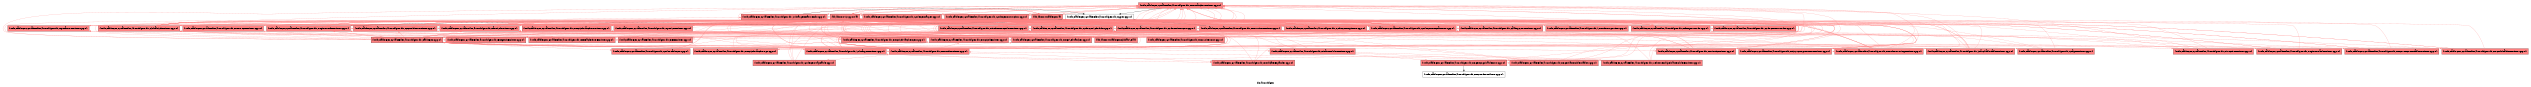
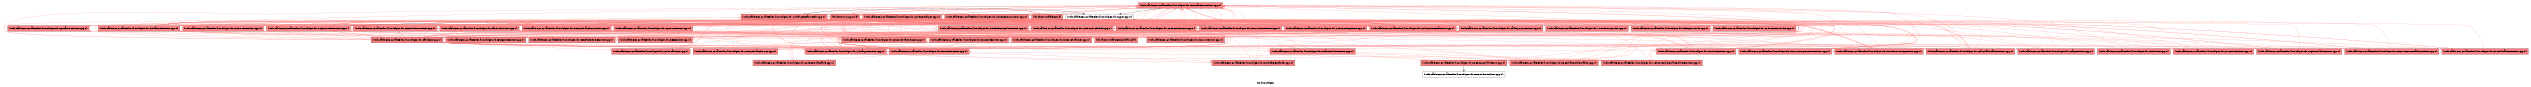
  digraph {
    label="bin/llvm-tblgen"
    node [fillcolor="1.000000 0.5 1" group=1 shape=box style=filled]
    edge [color="1.000000 0.5 1"]
    n1 [label="{utils/TableGen/CMakeFiles/llvm-tblgen.dir/AsmMatcherEmitter.cpp.o}"]
    n2 [label="{utils/TableGen/CMakeFiles/llvm-tblgen.dir/CodeGenInstruction.cpp.o}"]
    n3 [label="{utils/TableGen/CMakeFiles/llvm-tblgen.dir/CodeGenTarget.cpp.o}"]
    n4 [label="{utils/TableGen/CMakeFiles/llvm-tblgen.dir/SubtargetFeatureInfo.cpp.o}"]
    n5 [group=0 label="{utils/TableGen/CMakeFiles/llvm-tblgen.dir/Types.cpp.o}" fillcolor="" style=""]
    n6 [label="{lib/libLLVMSupport.a}"]
    n7 [label="{lib/libLLVMTableGen.a}"]
    n8 [label="{utils/TableGen/CMakeFiles/llvm-tblgen.dir/CodeEmitterGen.cpp.o}"]
    n9 [label="{utils/TableGen/CMakeFiles/llvm-tblgen.dir/CodeGenDAGPatterns.cpp.o}"]
    n10 [label="{utils/TableGen/CMakeFiles/llvm-tblgen.dir/CodeGenRegisters.cpp.o}"]
    n11 [label="{utils/TableGen/CMakeFiles/llvm-tblgen.dir/CallingConvEmitter.cpp.o}"]
    n12 [label="{utils/TableGen/CMakeFiles/llvm-tblgen.dir/CodeGenHwModes.cpp.o}"]
    n13 [label="{utils/TableGen/CMakeFiles/llvm-tblgen.dir/CodeGenSchedule.cpp.o}"]
    n14 [label="{utils/TableGen/CMakeFiles/llvm-tblgen.dir/InfoByHwMode.cpp.o}"]
    n15 [label="{utils/TableGen/CMakeFiles/llvm-tblgen.dir/SDNodeProperties.cpp.o}"]
    n16 [label="{utils/TableGen/CMakeFiles/llvm-tblgen.dir/AsmWriterEmitter.cpp.o}"]
    n17 [label="{utils/TableGen/CMakeFiles/llvm-tblgen.dir/DAGISelMatcherEmitter.cpp.o}"]
    n18 [label="{utils/TableGen/CMakeFiles/llvm-tblgen.dir/GlobalISelEmitter.cpp.o}"]
    n19 [label="{utils/TableGen/CMakeFiles/llvm-tblgen.dir/OptParserEmitter.cpp.o}"]
    n20 [label="{utils/TableGen/CMakeFiles/llvm-tblgen.dir/RegisterInfoEmitter.cpp.o}"]
    n21 [label="{utils/TableGen/CMakeFiles/llvm-tblgen.dir/InstrDocsEmitter.cpp.o}"]
    n22 [label="{utils/TableGen/CMakeFiles/llvm-tblgen.dir/FastISelEmitter.cpp.o}"]
    n23 [label="{utils/TableGen/CMakeFiles/llvm-tblgen.dir/GICombinerEmitter.cpp.o}"]
    n24 [label="{utils/TableGen/CMakeFiles/llvm-tblgen.dir/OptRSTEmitter.cpp.o}"]
    n25 [label="{utils/TableGen/CMakeFiles/llvm-tblgen.dir/FixedLenDecoderEmitter.cpp.o}"]
    n26 [label="{utils/TableGen/CMakeFiles/llvm-tblgen.dir/AsmWriterInst.cpp.o}"]
    n27 [label="{utils/TableGen/CMakeFiles/llvm-tblgen.dir/TableGen.cpp.o}"]
    n28 [label="{utils/TableGen/CMakeFiles/llvm-tblgen.dir/DAGISelMatcher.cpp.o}"]
    n29 [label="{utils/TableGen/CMakeFiles/llvm-tblgen.dir/DAGISelEmitter.cpp.o}"]
    n30 [label="{utils/TableGen/CMakeFiles/llvm-tblgen.dir/DAGISelMatcherGen.cpp.o}"]
    n31 [label="{utils/TableGen/CMakeFiles/llvm-tblgen.dir/DFAPacketizerEmitter.cpp.o}"]
    n32 [label="{lib/libLLVMTableGenGlobalISel.a}"]
    n33 [label="{utils/TableGen/CMakeFiles/llvm-tblgen.dir/DFAEmitter.cpp.o}"]
    n34 [label="{utils/TableGen/CMakeFiles/llvm-tblgen.dir/ExegesisEmitter.cpp.o}"]
+   n35 [label="{utils/TableGen/CMakeFiles/llvm-tblgen.dir/Attributes.cpp.o}"]
    n36 [label="{utils/TableGen/CMakeFiles/llvm-tblgen.dir/CodeBeadsGen.cpp.o}"]
    n37 [label="{utils/TableGen/CMakeFiles/llvm-tblgen.dir/DirectiveEmitter.cpp.o}"]
    n38 [label="{utils/TableGen/CMakeFiles/llvm-tblgen.dir/DisassemblerEmitter.cpp.o}"]
    n39 [label="{utils/TableGen/CMakeFiles/llvm-tblgen.dir/InstrInfoEmitter.cpp.o}"]
    n40 [label="{utils/TableGen/CMakeFiles/llvm-tblgen.dir/IntrinsicEmitter.cpp.o}"]
    n41 [label="{utils/TableGen/CMakeFiles/llvm-tblgen.dir/PseudoLoweringEmitter.cpp.o}"]
    n42 [label="{utils/TableGen/CMakeFiles/llvm-tblgen.dir/RISCVCompressInstEmitter.cpp.o}"]
    n43 [label="{utils/TableGen/CMakeFiles/llvm-tblgen.dir/RegisterBankEmitter.cpp.o}"]
    n44 [label="{utils/TableGen/CMakeFiles/llvm-tblgen.dir/SearchableTableEmitter.cpp.o}"]
    n45 [label="{utils/TableGen/CMakeFiles/llvm-tblgen.dir/SubtargetEmitter.cpp.o}"]
    n46 [label="{utils/TableGen/CMakeFiles/llvm-tblgen.dir/X86EVEX2VEXTablesEmitter.cpp.o}"]
    n47 [label="{utils/TableGen/CMakeFiles/llvm-tblgen.dir/X86FoldTablesEmitter.cpp.o}"]
    n48 [label="{utils/TableGen/CMakeFiles/llvm-tblgen.dir/CTagsEmitter.cpp.o}"]
    n49 [label="{utils/TableGen/CMakeFiles/llvm-tblgen.dir/DAGISelMatcherOpt.cpp.o}"]
    n50 [label="{utils/TableGen/CMakeFiles/llvm-tblgen.dir/X86DisassemblerTables.cpp.o}"]
    n51 [label="{utils/TableGen/CMakeFiles/llvm-tblgen.dir/X86RecognizableInstr.cpp.o}"]
    n52 [label="{utils/TableGen/CMakeFiles/llvm-tblgen.dir/WebAssemblyDisassemblerEmitter.cpp.o}"]
    n53 [label="{utils/TableGen/CMakeFiles/llvm-tblgen.dir/CodeGenMapTable.cpp.o}"]
    n54 [label="{utils/TableGen/CMakeFiles/llvm-tblgen.dir/PredicateExpander.cpp.o}"]
    n55 [group=0 label="{utils/TableGen/CMakeFiles/llvm-tblgen.dir/X86ModRMFilters.cpp.o}" fillcolor="" style=""]
    subgraph sub_1 {
      rank=same
      n1
    }
    subgraph sub_2 {
      rank=same
      n2
      n3
      n4
      n5
      n6
      n7
    }
    subgraph sub_3 {
      rank=same
      n8
      n9
      n10
      n11
      n12
      n13
      n14
      n15
      n16
      n17
      n18
      n19
      n20
      n21
      n22
      n23
      n24
      n25
    }
    subgraph sub_4 {
      rank=same
      n26
      n27
      n28
      n29
      n30
      n31
      n32
      n33
      n34
    }
    subgraph sub_5 {
      rank=same
+     n35
      n36
      n37
      n38
      n39
      n40
      n41
      n42
      n43
      n44
      n45
      n46
      n47
      n48
      n49
    }
    subgraph sub_6 {
      rank=same
      n50
      n51
      n52
      n53
      n54
    }
    n1 -> n2
    n1 -> n3
    n1 -> n4
    n1 -> n5 [color=""]
    n1 -> n6
    n1 -> n7
    n2 -> n1
    n2 -> n3
    n2 -> n6
    n2 -> n7
    n2 -> n8
    n2 -> n9
    n2 -> n10
    n3 -> n1
    n3 -> n2
    n3 -> n6
    n3 -> n7
    n3 -> n8
    n3 -> n9
    n3 -> n10
    n3 -> n11
    n3 -> n12
    n3 -> n13
    n3 -> n14
    n3 -> n15
    n4 -> n5 [color=""]
    n4 -> n6
    n4 -> n7
    n4 -> n16
    n6 -> n1
    n6 -> n3
    n6 -> n8
    n6 -> n9
    n6 -> n10
    n6 -> n16
    n6 -> n17
    n6 -> n18
    n6 -> n19
    n6 -> n20
    n6 -> n21
    n7 -> n1
    n7 -> n2
    n7 -> n6
    n7 -> n8
    n7 -> n9
    n7 -> n10
    n7 -> n16
    n7 -> n17
    n7 -> n18
    n7 -> n20
    n7 -> n22
    n7 -> n23
    n7 -> n24
    n7 -> n25
    n8 -> n1
    n8 -> n2
    n8 -> n3
    n8 -> n4
    n8 -> n5 [color=""]
    n8 -> n6
    n8 -> n7
    n8 -> n14
    n8 -> n16
    n9 -> n1
    n9 -> n2
    n9 -> n3
    n9 -> n6
    n9 -> n7
    n9 -> n8
    n9 -> n10
    n9 -> n11
    n9 -> n14
    n9 -> n15
    n9 -> n16
    n10 -> n1
    n10 -> n6
    n10 -> n7
    n10 -> n8
    n10 -> n9
    n10 -> n14
    n10 -> n16
    n11 -> n1
    n11 -> n3
    n11 -> n6
    n11 -> n7
    n12 -> n1
    n12 -> n6
    n12 -> n7
    n13 -> n1
    n13 -> n3
    n13 -> n6
    n13 -> n7
    n13 -> n8
    n13 -> n9
    n13 -> n10
    n13 -> n11
    n13 -> n16
    n14 -> n3
    n14 -> n6
    n14 -> n7
    n14 -> n12
    n15 -> n7
    n16 -> n1
    n16 -> n2
    n16 -> n3
    n16 -> n5 [color=""]
    n16 -> n6
    n16 -> n7
    n16 -> n10
    n16 -> n26
    n16 -> n27
    n17 -> n1
    n17 -> n3
    n17 -> n6
    n17 -> n7
    n17 -> n9
    n17 -> n12
    n17 -> n13
    n17 -> n16
    n17 -> n28
    n18 -> n1
    n18 -> n2
    n18 -> n3
    n18 -> n4
    n18 -> n6
    n18 -> n7
    n18 -> n8
    n18 -> n9
    n18 -> n10
    n18 -> n11
    n18 -> n12
    n18 -> n13
    n18 -> n16
    n18 -> n17
    n18 -> n23
    n18 -> n29
    n18 -> n30
    n19 -> n1
    n19 -> n6
    n19 -> n7
    n20 -> n1
    n20 -> n3
    n20 -> n5 [color=""]
    n20 -> n6
    n20 -> n7
    n20 -> n9
    n20 -> n10
    n20 -> n16
    n20 -> n17
    n20 -> n23
    n20 -> n27
    n20 -> n31
    n21 -> n2
    n21 -> n3
    n21 -> n6
    n21 -> n7
    n21 -> n9
    n21 -> n29
    n22 -> n1
    n22 -> n3
    n22 -> n6
    n22 -> n7
    n22 -> n8
    n22 -> n9
    n22 -> n10
    n22 -> n16
    n22 -> n29
    n23 -> n1
    n23 -> n2
    n23 -> n3
    n23 -> n6
    n23 -> n7
    n23 -> n8
    n23 -> n9
    n23 -> n10
    n23 -> n17
    n23 -> n22
    n23 -> n32
    n24 -> n1
    n24 -> n6
    n24 -> n7
    n25 -> n1
    n25 -> n2
    n25 -> n3
    n25 -> n6
    n25 -> n7
    n25 -> n8
    n25 -> n9
    n25 -> n10
    n25 -> n11
    n25 -> n13
    n25 -> n14
    n25 -> n16
    n25 -> n33
    n25 -> n34
    n26 -> n1
    n26 -> n2
    n26 -> n7
    n27 -> n1
    n27 -> n3
    n27 -> n6
    n27 -> n7
    n27 -> n8
    n27 -> n11
    n27 -> n16
    n27 -> n17
    n27 -> n18
    n27 -> n19
    n27 -> n20
    n27 -> n21
    n27 -> n22
    n27 -> n23
    n27 -> n24
    n27 -> n29
    n27 -> n31
    n27 -> n33
    n27 -> n34
    n27 -> n36
    n27 -> n37
    n27 -> n38
    n27 -> n39
    n27 -> n40
    n27 -> n41
    n27 -> n42
    n27 -> n43
    n27 -> n44
    n27 -> n45
    n27 -> n46
    n27 -> n47
    n27 -> n48
    n28 -> n3
    n28 -> n6
    n28 -> n9
    n28 -> n10
    n29 -> n3
    n29 -> n6
    n29 -> n7
    n29 -> n8
    n29 -> n9
    n29 -> n17
    n29 -> n28
    n29 -> n30
    n29 -> n49
    n30 -> n1
    n30 -> n2
    n30 -> n3
    n30 -> n6
    n30 -> n7
    n30 -> n8
    n30 -> n9
    n30 -> n10
    n30 -> n28
    n30 -> n29
    n31 -> n3
    n31 -> n6
    n31 -> n7
    n31 -> n13
    n31 -> n33
    n32 -> n1
    n32 -> n6
    n32 -> n7
    n32 -> n9
    n32 -> n12
    n32 -> n13
    n32 -> n18
    n32 -> n23
    n33 -> n6
    n34 -> n1
    n34 -> n6
    n34 -> n7
+   n35 -> n6
+   n35 -> n7
    n36 -> n3
    n36 -> n6
    n36 -> n7
    n37 -> n1
    n37 -> n6
    n37 -> n7
    n37 -> n9
    n38 -> n3
    n38 -> n7
    n38 -> n25
    n38 -> n50
    n38 -> n51
    n38 -> n52
    n39 -> n1
    n39 -> n3
    n39 -> n6
    n39 -> n7
    n39 -> n9
    n39 -> n10
    n39 -> n13
    n39 -> n16
    n39 -> n22
    n39 -> n27
    n39 -> n29
    n39 -> n53
    n39 -> n54
    n40 -> n1
    n40 -> n3
    n40 -> n6
    n40 -> n7
    n40 -> n8
    n40 -> n10
    n40 -> n22
    n40 -> n25
    n41 -> n1
    n41 -> n2
    n41 -> n3
    n41 -> n6
    n41 -> n7
    n41 -> n25
    n42 -> n1
    n42 -> n2
    n42 -> n3
    n42 -> n6
    n42 -> n7
    n42 -> n10
    n42 -> n19
    n42 -> n41
    n43 -> n3
    n43 -> n6
    n43 -> n7
    n43 -> n10
    n44 -> n1
    n44 -> n3
    n44 -> n6
    n44 -> n7
    n44 -> n18
    n44 -> n25
    n45 -> n1
    n45 -> n3
    n45 -> n6
    n45 -> n7
    n45 -> n8
    n45 -> n10
    n45 -> n11
    n45 -> n13
    n45 -> n16
    n45 -> n20
    n45 -> n22
    n45 -> n39
    n45 -> n54
    n46 -> n3
    n46 -> n6
    n46 -> n7
    n46 -> n8
    n47 -> n3
    n47 -> n6
    n47 -> n7
    n47 -> n8
    n48 -> n6
    n48 -> n7
    n48 -> n17
    n49 -> n6
    n49 -> n9
    n49 -> n28
    n50 -> n1
    n50 -> n6
    n50 -> n16
    n50 -> n20
    n50 -> n39
    n51 -> n1
    n51 -> n6
    n51 -> n7
    n51 -> n50
    n51 -> n55 [color=""]
    n52 -> n6
    n52 -> n7
    n52 -> n22
    n52 -> n45
    n53 -> n1
    n53 -> n3
    n53 -> n6
    n53 -> n7
    n54 -> n6
    n54 -> n7
    n54 -> n11
  }
